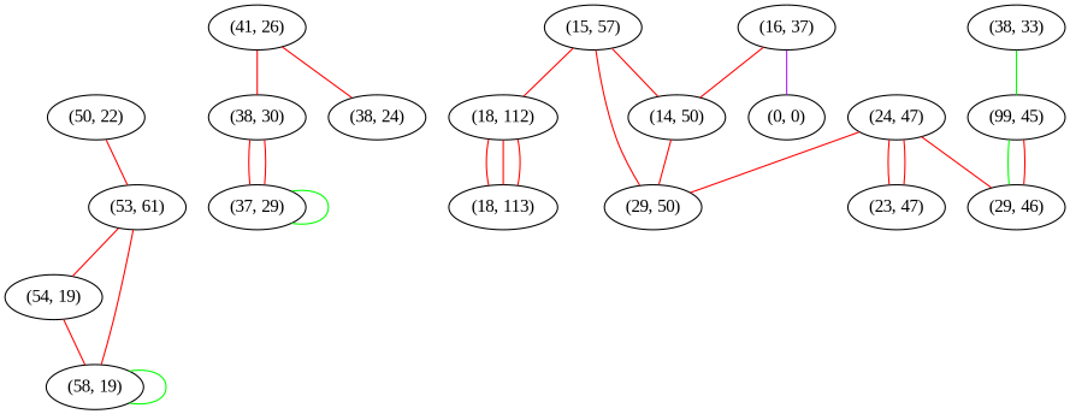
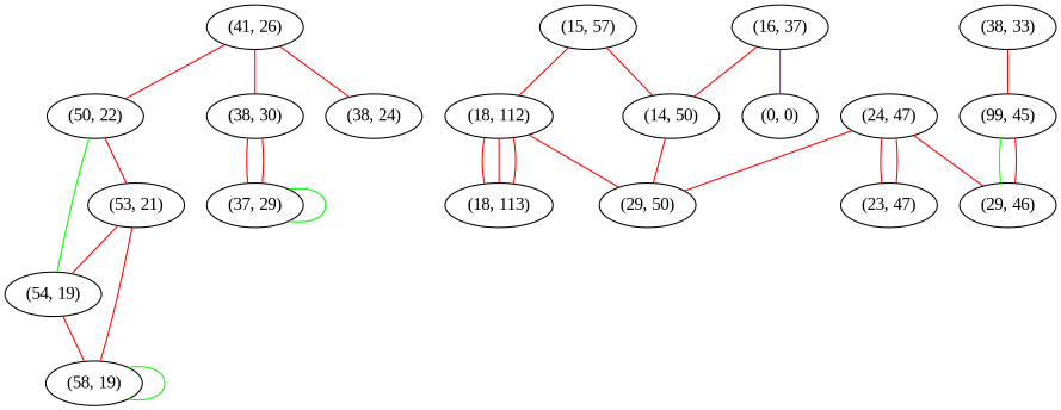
  graph {
    fontname="Liberation Serif"
    node [fontname="Liberation Serif"]
    edge [color=red fontname="Liberation Serif" weight=1]
    "(41, 26)"
    "(50, 22)"
    "(38, 30)"
    "(38, 24)"
-   "(53, 21)" [label="(53, 61)"]
+   "(53, 21)"
    "(54, 19)"
    "(37, 29)"
    "(58, 19)"
    "(16, 37)"
    "(14, 50)"
    "(0, 0)"
    n12 [label="(29, 50)"]
    "(15, 57)"
    "(18, 112)"
    "(18, 113)"
    n16 [label="(99, 45)"]
    "(38, 33)"
    "(29, 46)"
    "(24, 47)"
    "(23, 47)"
+   "(41, 26)" -- "(50, 22)"
    "(41, 26)" -- "(38, 30)"
    "(41, 26)" -- "(38, 24)"
    "(50, 22)" -- "(53, 21)"
+   "(50, 22)" -- "(54, 19)" [color=green weight=2]
    "(38, 30)" -- "(37, 29)"
    "(38, 30)" -- "(37, 29)"
    "(53, 21)" -- "(54, 19)"
    "(53, 21)" -- "(58, 19)"
    "(54, 19)" -- "(58, 19)"
    "(37, 29)" -- "(37, 29)" [color=green weight=2]
    "(58, 19)" -- "(58, 19)" [color=green weight=2]
    "(16, 37)" -- "(14, 50)"
    "(16, 37)" -- "(0, 0)" [color=purple weight=4]
    "(14, 50)" -- n12
    "(15, 57)" -- "(14, 50)"
-   "(15, 57)" -- n12
+   "(18, 112)" -- n12
    "(15, 57)" -- "(18, 112)"
    "(18, 112)" -- "(18, 113)"
    "(18, 112)" -- "(18, 113)"
    "(18, 112)" -- "(18, 113)"
    n16 -- "(29, 46)" [color=green weight=2]
    n16 -- "(29, 46)"
-   "(38, 33)" -- n16 [color=green]
+   "(38, 33)" -- n16
    "(24, 47)" -- n12
    "(24, 47)" -- "(29, 46)"
    "(24, 47)" -- "(23, 47)"
    "(24, 47)" -- "(23, 47)"
  }
